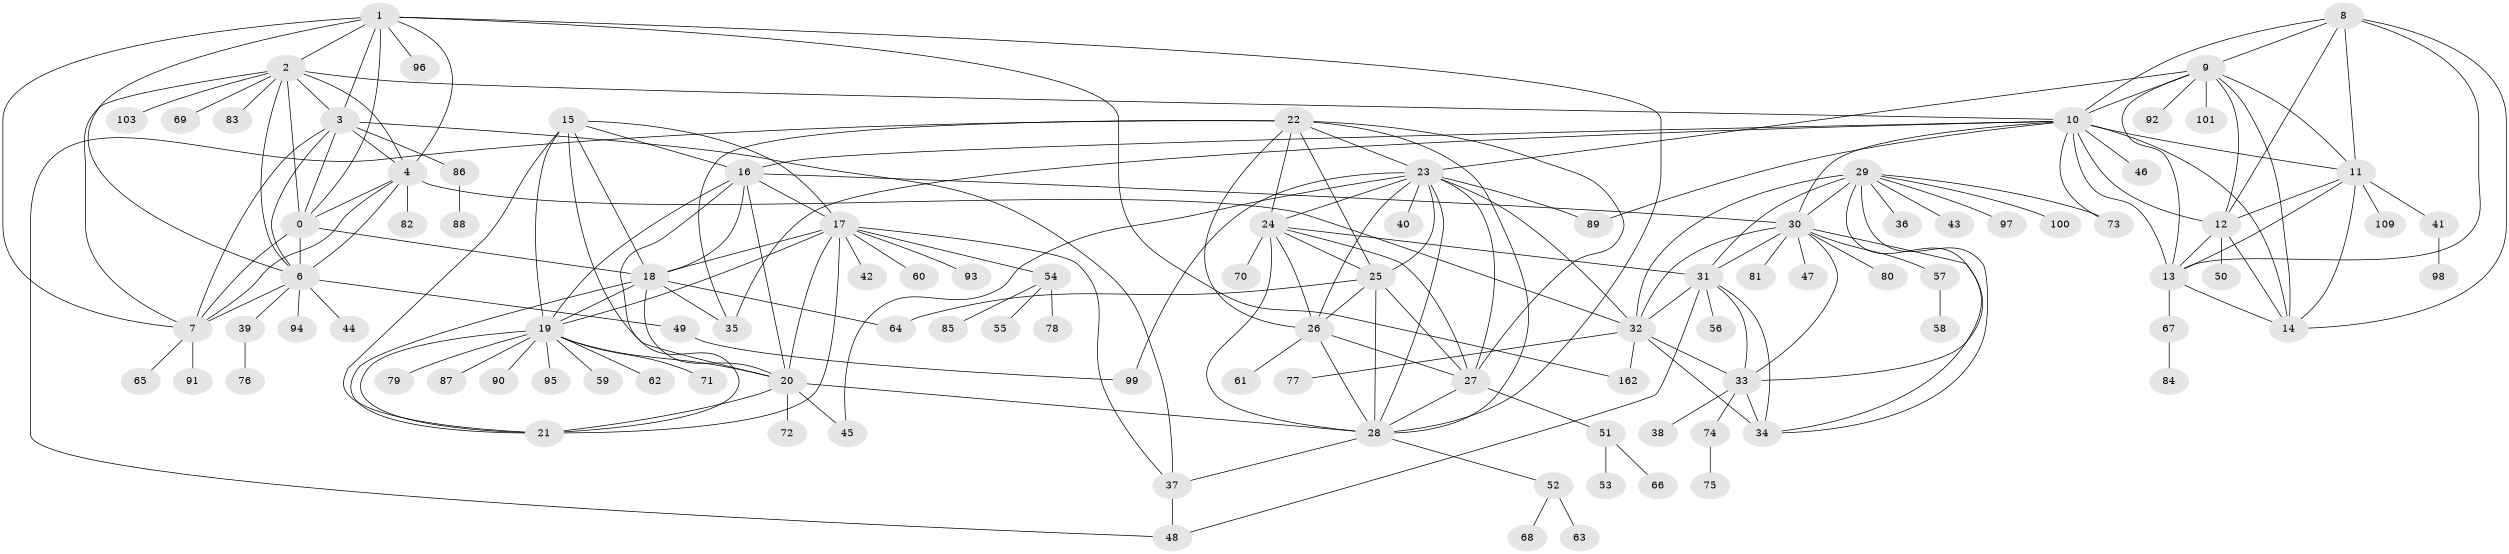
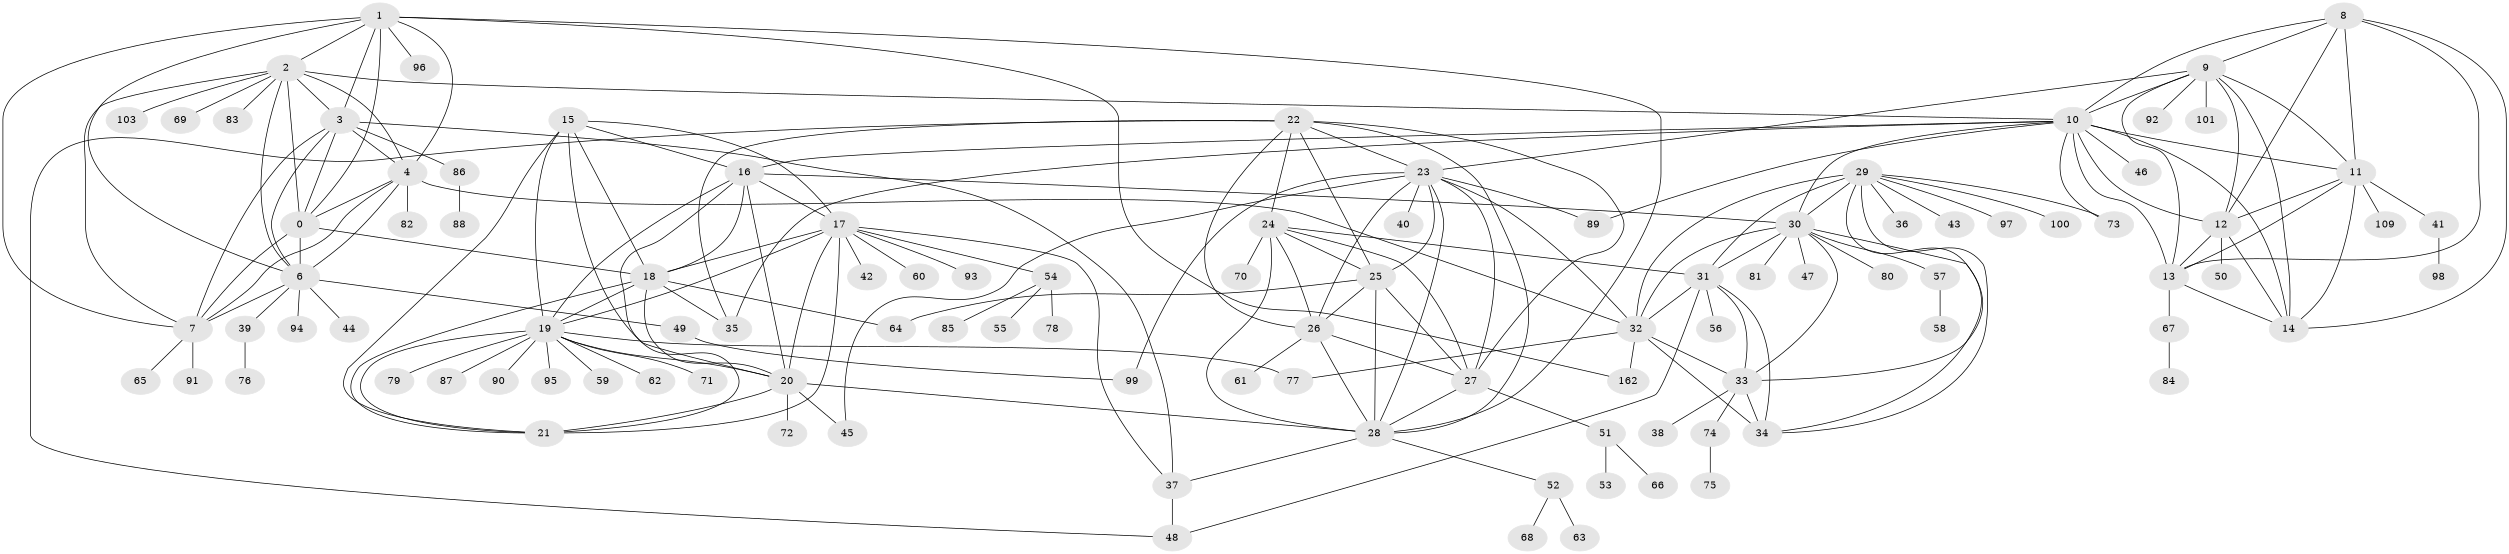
  graph {
    node [color=gray90 style=filled]
    edge [weight=1.0]
    1
    2
    3
    4
    n5 [label=0]
    6
    7
    28
    96
    n10 [label=162]
    10
    69
    83
    103
    37
    86
    32
    82
    18
    39
    44
    49
    94
    65
    91
    52
    11
    12
    13
    14
    16
    30
    35
    46
    73
    89
    48
    88
    77
    33
    34
    19
    20
    21
    64
    76
    99
    8
    9
    23
    92
    101
    41
    n54 [label=109]
    50
    67
    45
    24
    25
    26
    27
    40
    17
    31
    47
    57
    80
    81
    98
    84
    15
    42
    54
    60
    93
    59
    62
    71
    79
    87
    90
    95
    72
    55
    78
    85
    22
    70
    61
    51
    56
    66
    53
    63
    68
    29
    36
    43
    97
    100
    38
    74
    58
    75
    1 -- 2
    1 -- 3
    1 -- 4
    1 -- n5
    1 -- 6
    1 -- 7
    1 -- 28
    1 -- 96
    1 -- n10
    2 -- 3
    2 -- 4
    2 -- n5
    2 -- 6
    2 -- 7
    2 -- 10
    2 -- 69
    2 -- 83
    2 -- 103
    3 -- 4
    3 -- n5
    3 -- 6
    3 -- 7
    3 -- 37
    3 -- 86
    4 -- n5
    4 -- 6
    4 -- 7
    4 -- 32
    4 -- 82
    n5 -- 6
    n5 -- 7
    n5 -- 18
    6 -- 7
    6 -- 39
    6 -- 44
    6 -- 49
    6 -- 94
    7 -- 65
    7 -- 91
    28 -- 37
    28 -- 52
    10 -- 11
    10 -- 12
    10 -- 13
    10 -- 14
    10 -- 16
    10 -- 30
    10 -- 35
    10 -- 46
    10 -- 73
    10 -- 89
    37 -- 48
    86 -- 88
    32 -- n10
    32 -- 77
    32 -- 33 [weight=2.0]
    32 -- 34 [weight=5.0]
    18 -- 35
    18 -- 19
    18 -- 20
    18 -- 21
    18 -- 64
    39 -- 76
    49 -- 99
    52 -- 63
    52 -- 68
    11 -- 12
    11 -- 13
    11 -- 14
    11 -- 41
    11 -- n54
    12 -- 13
    12 -- 14 [weight=2.0]
    12 -- 50
    13 -- 14
    13 -- 67
    16 -- 18
    16 -- 30
    16 -- 19
    16 -- 20
    16 -- 21
    16 -- 17
    30 -- 32 [weight=2.0]
    30 -- 33
    30 -- 34
    30 -- 31
    30 -- 47
    30 -- 57
    30 -- 80
    30 -- 81
    33 -- 34
    33 -- 38
    33 -- 74
+   19 -- 77
    19 -- 20
    19 -- 21
    19 -- 59
    19 -- 62
    19 -- 71
    19 -- 79
    19 -- 87
    19 -- 90
    19 -- 95
    20 -- 28
    20 -- 21
    20 -- 45
    20 -- 72
    8 -- 10
    8 -- 11
    8 -- 12
    8 -- 13
    8 -- 14
    8 -- 9
    9 -- 10
    9 -- 11
    9 -- 12
    9 -- 13
    9 -- 14
    9 -- 23
    9 -- 92
    9 -- 101
    23 -- 28
    23 -- 32
    23 -- 89
    23 -- 99
    23 -- 45
-   23 -- 24
    23 -- 25
    23 -- 26
    23 -- 27
    23 -- 40
    41 -- 98
    67 -- 84
    24 -- 28
    24 -- 25
    24 -- 26
    24 -- 27
    24 -- 31
    24 -- 70
    25 -- 28
    25 -- 64
    25 -- 26
    25 -- 27
    26 -- 28
    26 -- 27
    26 -- 61 [weight=2.0]
    27 -- 28
    27 -- 51
    17 -- 37
    17 -- 18
    17 -- 19
    17 -- 20
    17 -- 21
    17 -- 42
    17 -- 54
    17 -- 60
    17 -- 93
    31 -- 32 [weight=2.0]
    31 -- 48
    31 -- 33
    31 -- 34
    31 -- 56
    57 -- 58
    15 -- 18
    15 -- 16
    15 -- 19
    15 -- 20
    15 -- 21
    15 -- 17
    54 -- 55
    54 -- 78
    54 -- 85
    22 -- 28
    22 -- 35
    22 -- 48
    22 -- 23
    22 -- 24
    22 -- 25
    22 -- 26
    22 -- 27
    51 -- 66
    51 -- 53
    29 -- 32 [weight=2.0]
    29 -- 30
    29 -- 73
    29 -- 33
    29 -- 34
    29 -- 31
    29 -- 36
    29 -- 43
    29 -- 97
    29 -- 100
    74 -- 75
  }
